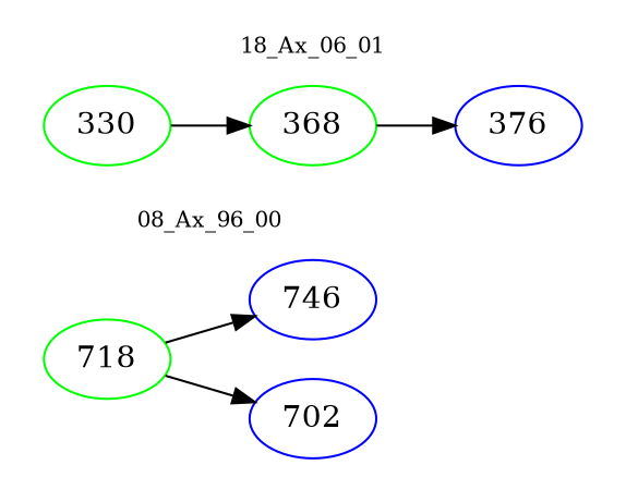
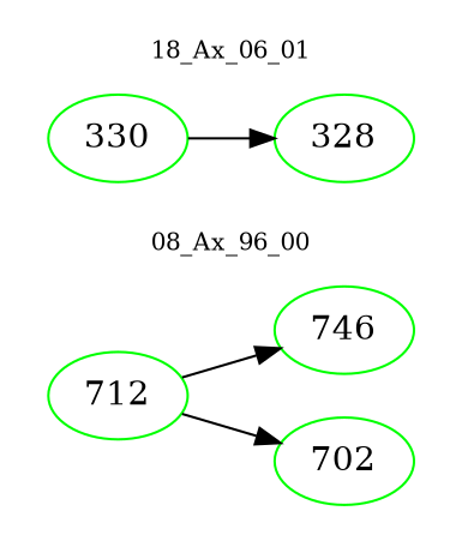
  digraph {
    fontname="DejaVu Serif"
    rankdir=LR
    node [color=green fontname="DejaVu Serif"]
    edge [color=black fontname="DejaVu Serif"]
-   n1 [label=718]
-   n2 [color=blue label=702]
-   n3 [color=blue label=746]
-   n4 [label=368]
+   n1 [label=712]
+   n2 [label=702]
+   n3 [label=746]
+   n4 [label=328]
    n5 [label=330]
-   n6 [color=blue label=376]
    subgraph cluster_1 {
      color=white
      fontsize=10
      label="08_Ax_96_00"
      n1
      n2
      n3
    }
    subgraph cluster_2 {
      color=white
      fontsize=10
      label="18_Ax_06_01"
      n4
      n5
-     n6
    }
    n1 -> n2
    n1 -> n3
-   n4 -> n6
    n5 -> n4
  }
